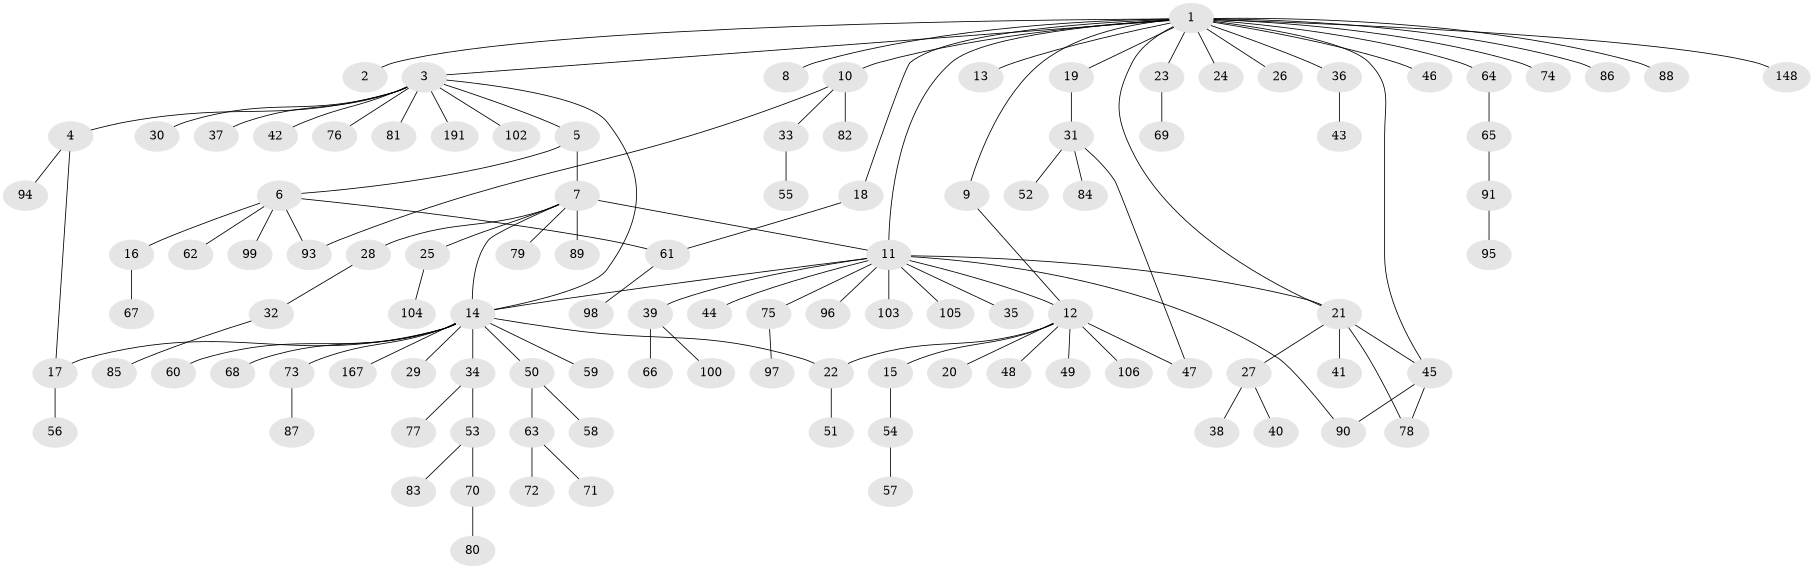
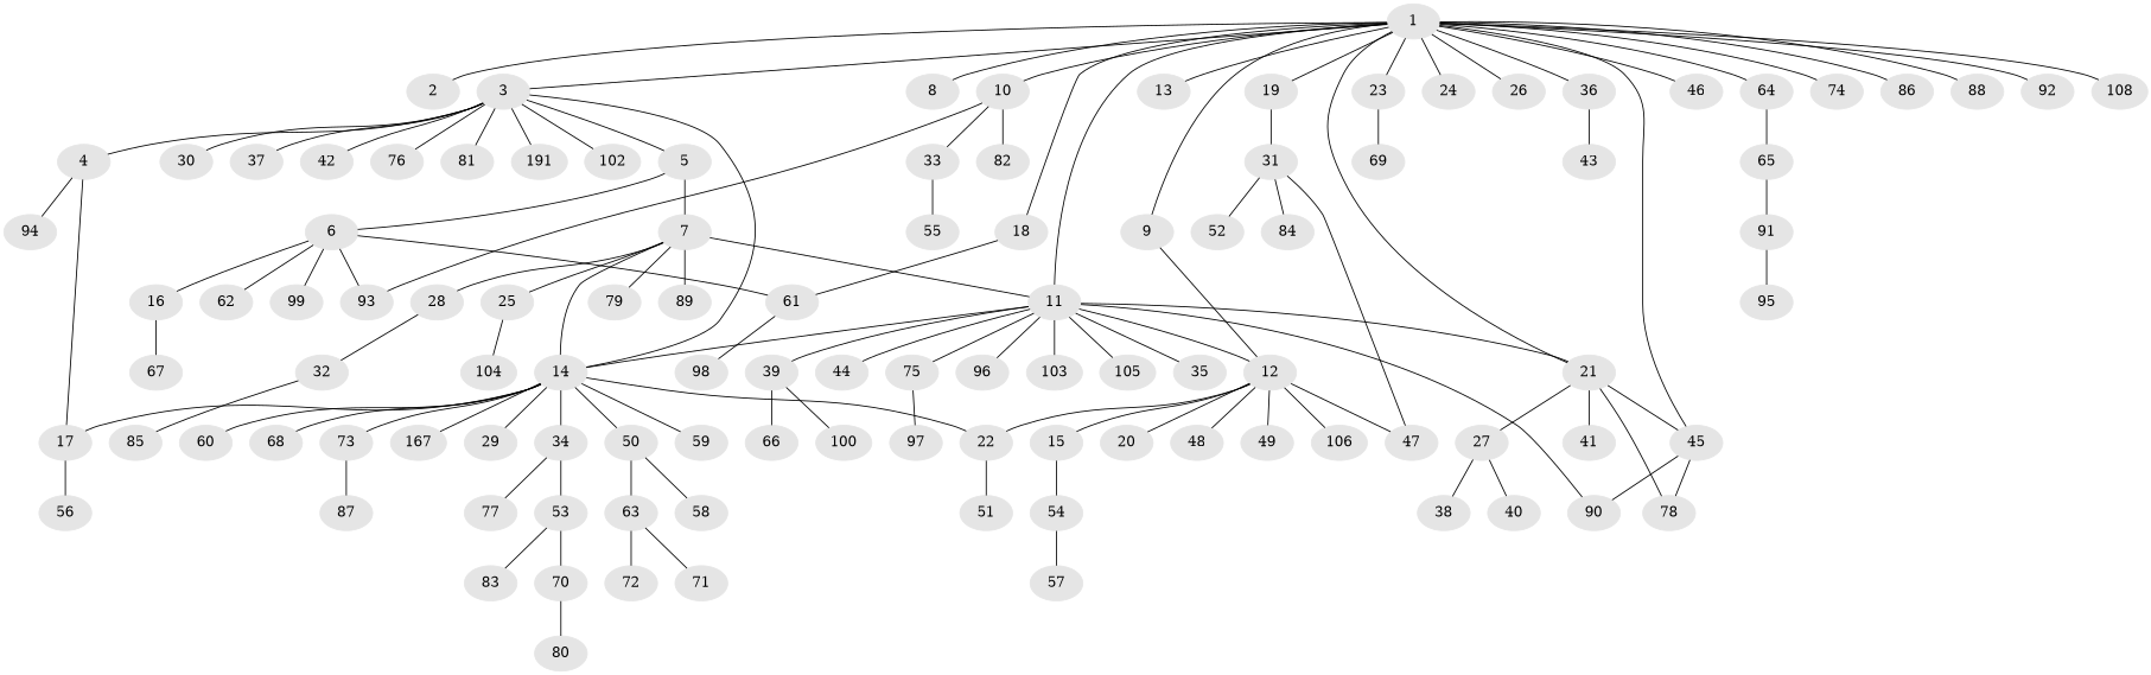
  graph {
    node [color=gray90 style=filled]
    1
    2
    3
    8
    9
    10
    11
    13
    18
    19
    21
    23
    24
    26
    36
    45
    46
    64
    74
    86
    88
-   108 [label=148]
+   92
+   108
    4
    5
    14
    30
    37
    42
    76
    81
    n32 [label=191]
    102
    12
    93
    33
    82
    35
    39
    44
    75
    90
    96
    103
    105
    61
    31
    27
    41
    78
    69
    43
    98
    65
    17
    94
    6
    7
    22
    29
    34
    50
    59
    60
    68
    73
    n67 [label=167]
    56
    16
    62
    99
    25
    28
    79
    89
    67
    104
    32
    15
    20
    48
    49
    106
    47
    55
    66
    100
    97
    54
    51
    52
    84
    53
    77
    58
    63
    87
    57
    38
    40
    85
    70
    83
    71
    72
    80
    91
    95
    1 -- 2
    1 -- 3
    1 -- 8
    1 -- 9
    1 -- 10
    1 -- 11
    1 -- 13
    1 -- 18
    1 -- 19
    1 -- 21
    1 -- 23
    1 -- 24
    1 -- 26
    1 -- 36
    1 -- 45
    1 -- 46
    1 -- 64
    1 -- 74
    1 -- 86
    1 -- 88
+   1 -- 92
    1 -- 108
    3 -- 4
    3 -- 5
    3 -- 14
    3 -- 30
    3 -- 37
    3 -- 42
    3 -- 76
    3 -- 81
    3 -- n32
    3 -- 102
    9 -- 12
    10 -- 93
    10 -- 33
    10 -- 82
    11 -- 21
    11 -- 14
    11 -- 12
    11 -- 35
    11 -- 39
    11 -- 44
    11 -- 75
    11 -- 90
    11 -- 96
    11 -- 103
    11 -- 105
    18 -- 61
    19 -- 31
    21 -- 45
    21 -- 27
    21 -- 41
    21 -- 78
    23 -- 69
    36 -- 43
    45 -- 90
    45 -- 78
    64 -- 65
    4 -- 17
    4 -- 94
    5 -- 6
    5 -- 7
    14 -- 17
    14 -- 22
    14 -- 29
    14 -- 34
    14 -- 50
    14 -- 59
    14 -- 60
    14 -- 68
    14 -- 73
    14 -- n67
    12 -- 22
    12 -- 15
    12 -- 20
    12 -- 48
    12 -- 49
    12 -- 106
    12 -- 47
    33 -- 55
    39 -- 66
    39 -- 100
    75 -- 97
    61 -- 98
    31 -- 47
    31 -- 52
    31 -- 84
    27 -- 38
    27 -- 40
    65 -- 91
    17 -- 56
    6 -- 93
    6 -- 61
    6 -- 16
    6 -- 62
    6 -- 99
    7 -- 11
    7 -- 14
    7 -- 25
    7 -- 28
    7 -- 79
    7 -- 89
    22 -- 51
    34 -- 53
    34 -- 77
    50 -- 58
    50 -- 63
    73 -- 87
    16 -- 67
    25 -- 104
    28 -- 32
    32 -- 85
    15 -- 54
    54 -- 57
    53 -- 70
    53 -- 83
    63 -- 71
    63 -- 72
    70 -- 80
    91 -- 95
  }
